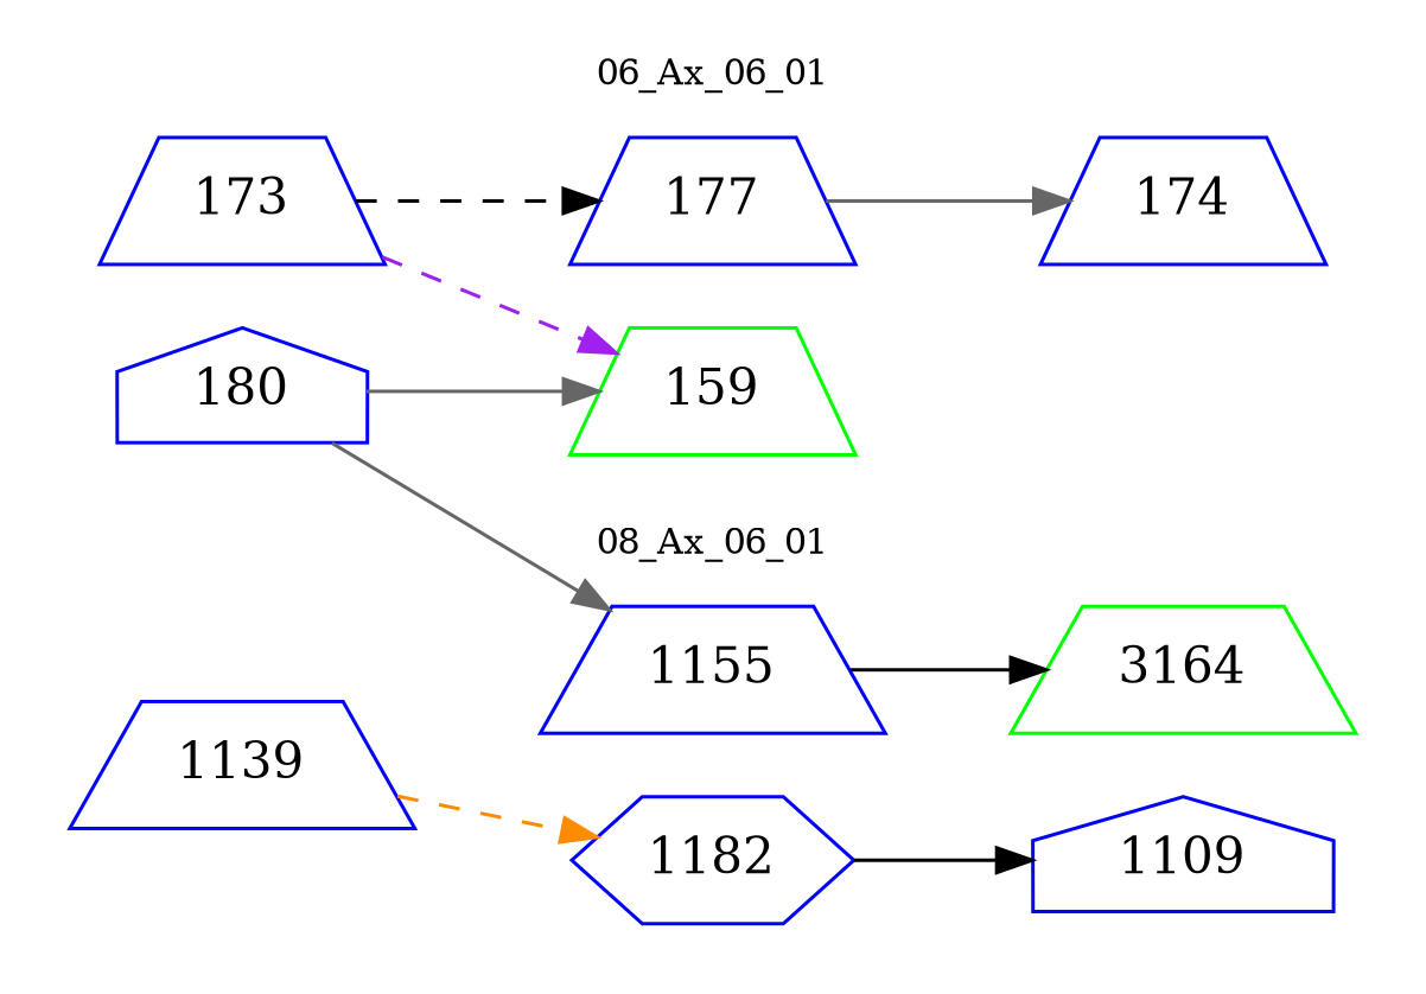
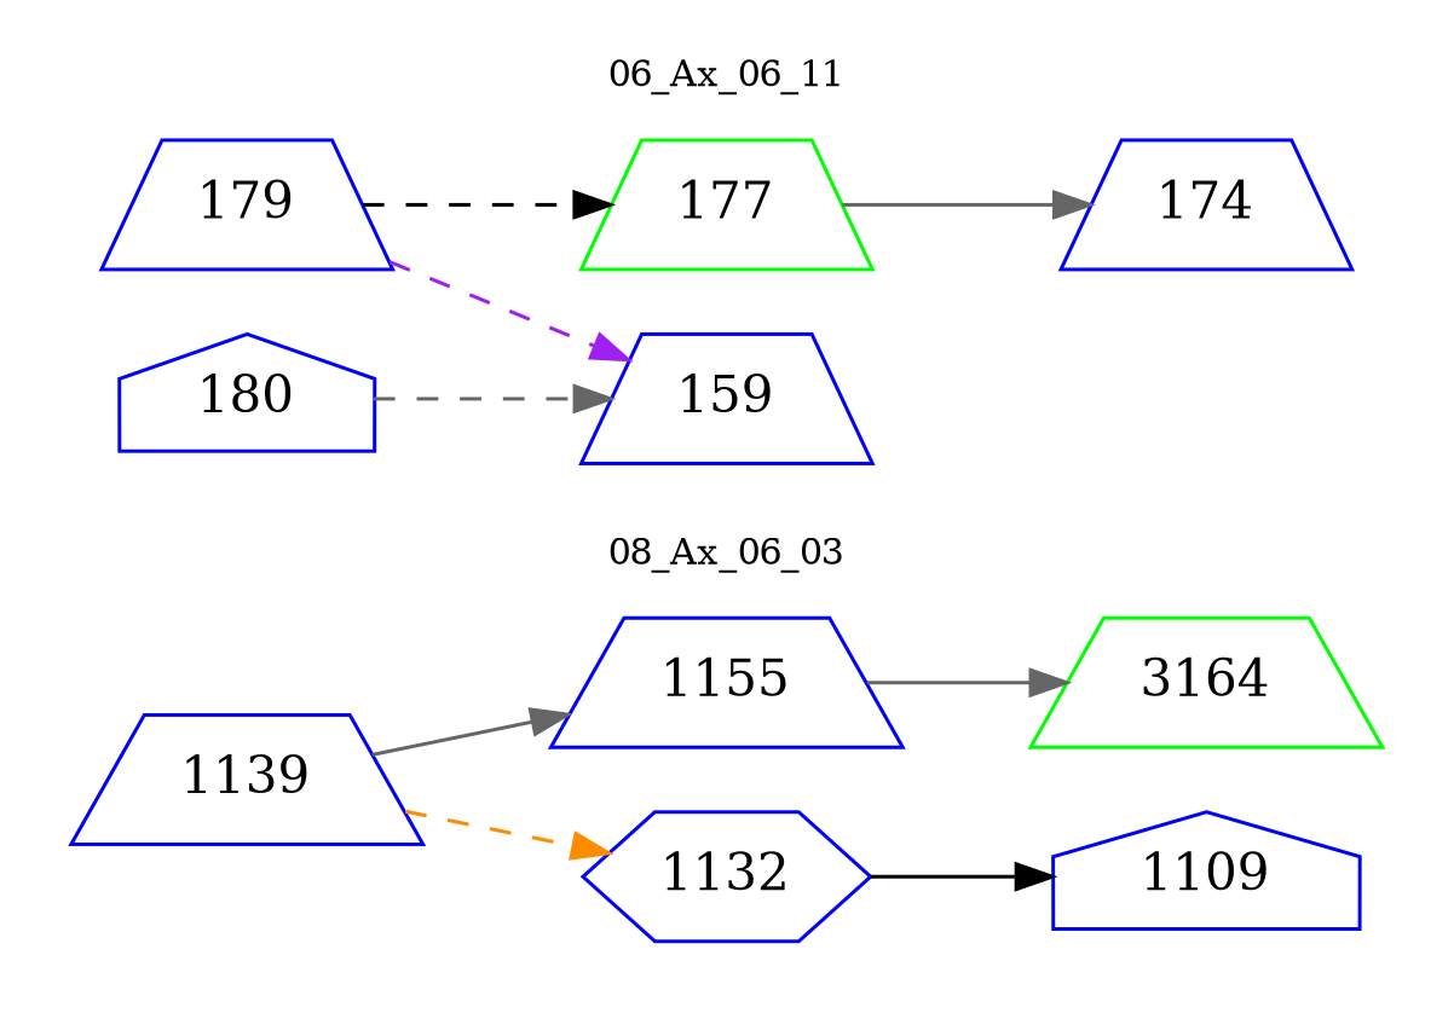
  digraph {
    rankdir=LR
    node [color=blue shape=trapezium]
    edge [color=black style=dashed]
-   n1 [label=173]
+   n1 [label=179]
    n2 [label=180 shape=house]
-   n3 [label=177]
-   n4 [color=green label=159]
+   n3 [color=green label=177]
+   n4 [label=159]
    n5 [label=174]
    n6 [label=1139]
-   n7 [label=1182 shape=hexagon]
+   n7 [label=1132 shape=hexagon]
    n8 [label=1155]
    n9 [label=1109 shape=house]
    n10 [color=green label=3164]
    subgraph cluster_1 {
      color=white
      fontsize=10
-     label="06_Ax_06_01"
+     label="06_Ax_06_11"
      n1
      n2
      n3
      n4
      n5
    }
    subgraph cluster_2 {
      color=white
      fontsize=10
-     label="08_Ax_06_01"
+     label="08_Ax_06_03"
      n6
      n7
      n8
      n9
      n10
    }
    n1 -> n3
    n1 -> n4 [color=purple]
-   n2 -> n4 [color=gray40 style=solid]
+   n2 -> n4 [color=gray40]
    n3 -> n5 [color=gray40 style=solid]
    n6 -> n7 [color=darkorange]
-   n2 -> n8 [color=gray40 style=solid]
+   n6 -> n8 [color=gray40 style=solid]
    n7 -> n9 [style=solid]
-   n8 -> n10 [style=solid]
+   n8 -> n10 [color=gray40 style=solid]
  }
